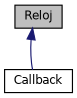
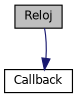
  digraph {
    node [color=black fontname=Helvetica fontsize=10 shape=record style=filled]
    n1 [fillcolor=grey75 fontcolor=black height=0.2 label=Reloj width=0.4]
    n2 [fillcolor=white height=0.2 label=Callback width=0.4]
-   n1 -> n2 [color=midnightblue dir=back fontname=Helvetica fontsize=10 labelfontname=Helvetica labelfontsize=10 style=solid]
+   n2 -> n1 [color=midnightblue dir=back fontname=Helvetica fontsize=10 labelfontname=Helvetica labelfontsize=10 style=solid]
  }
